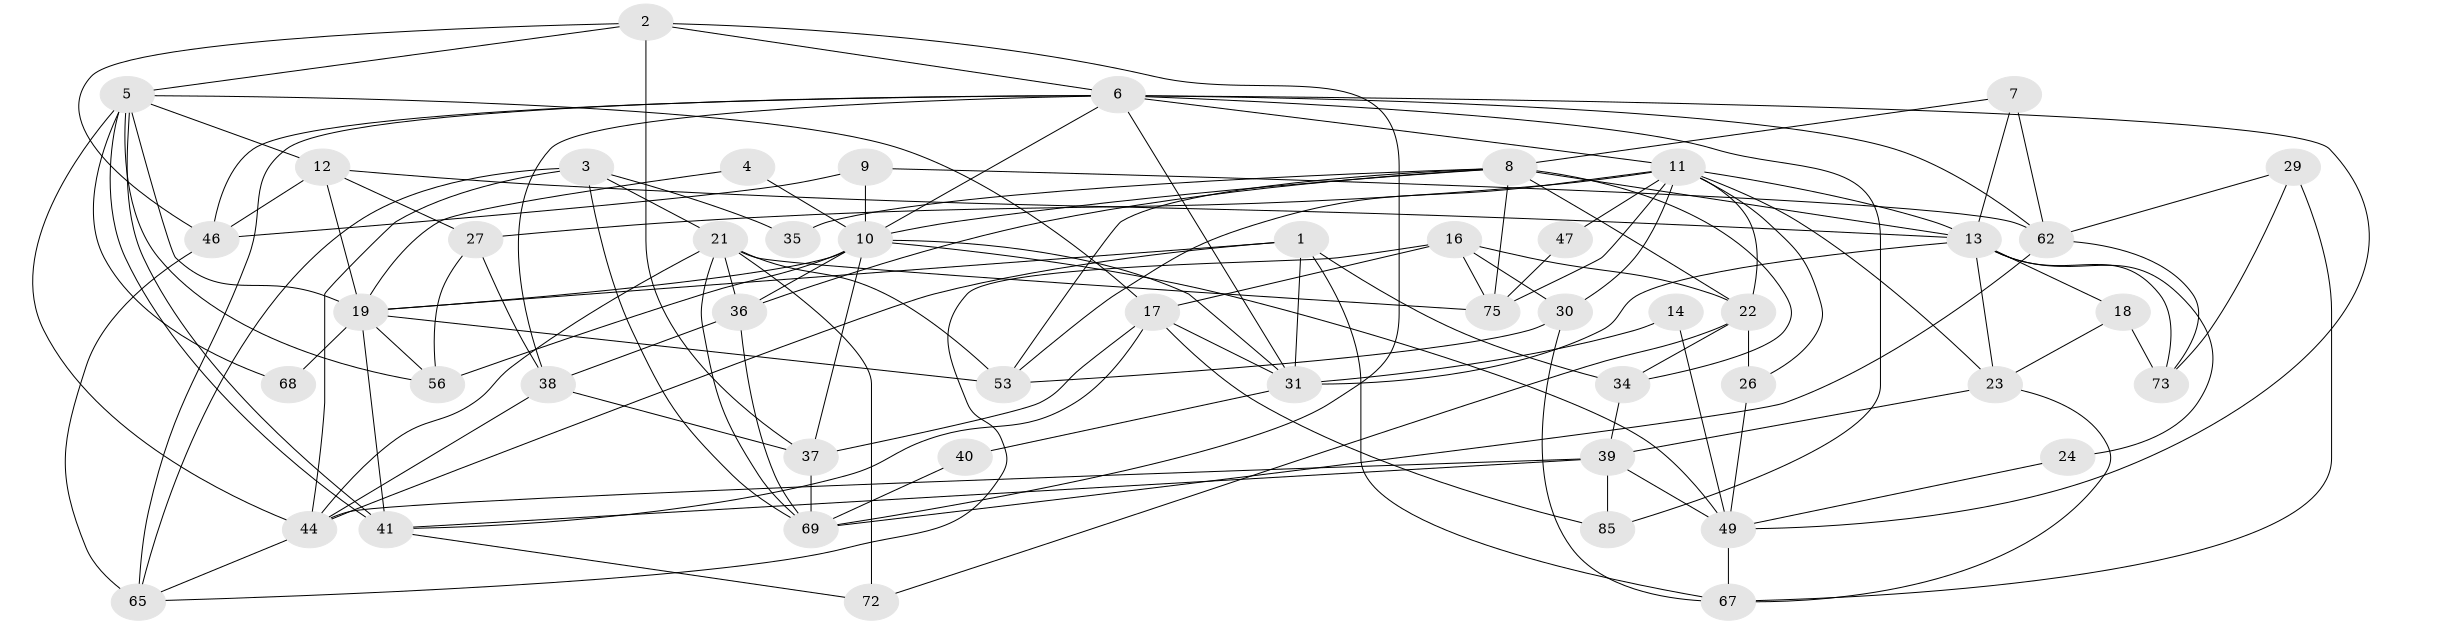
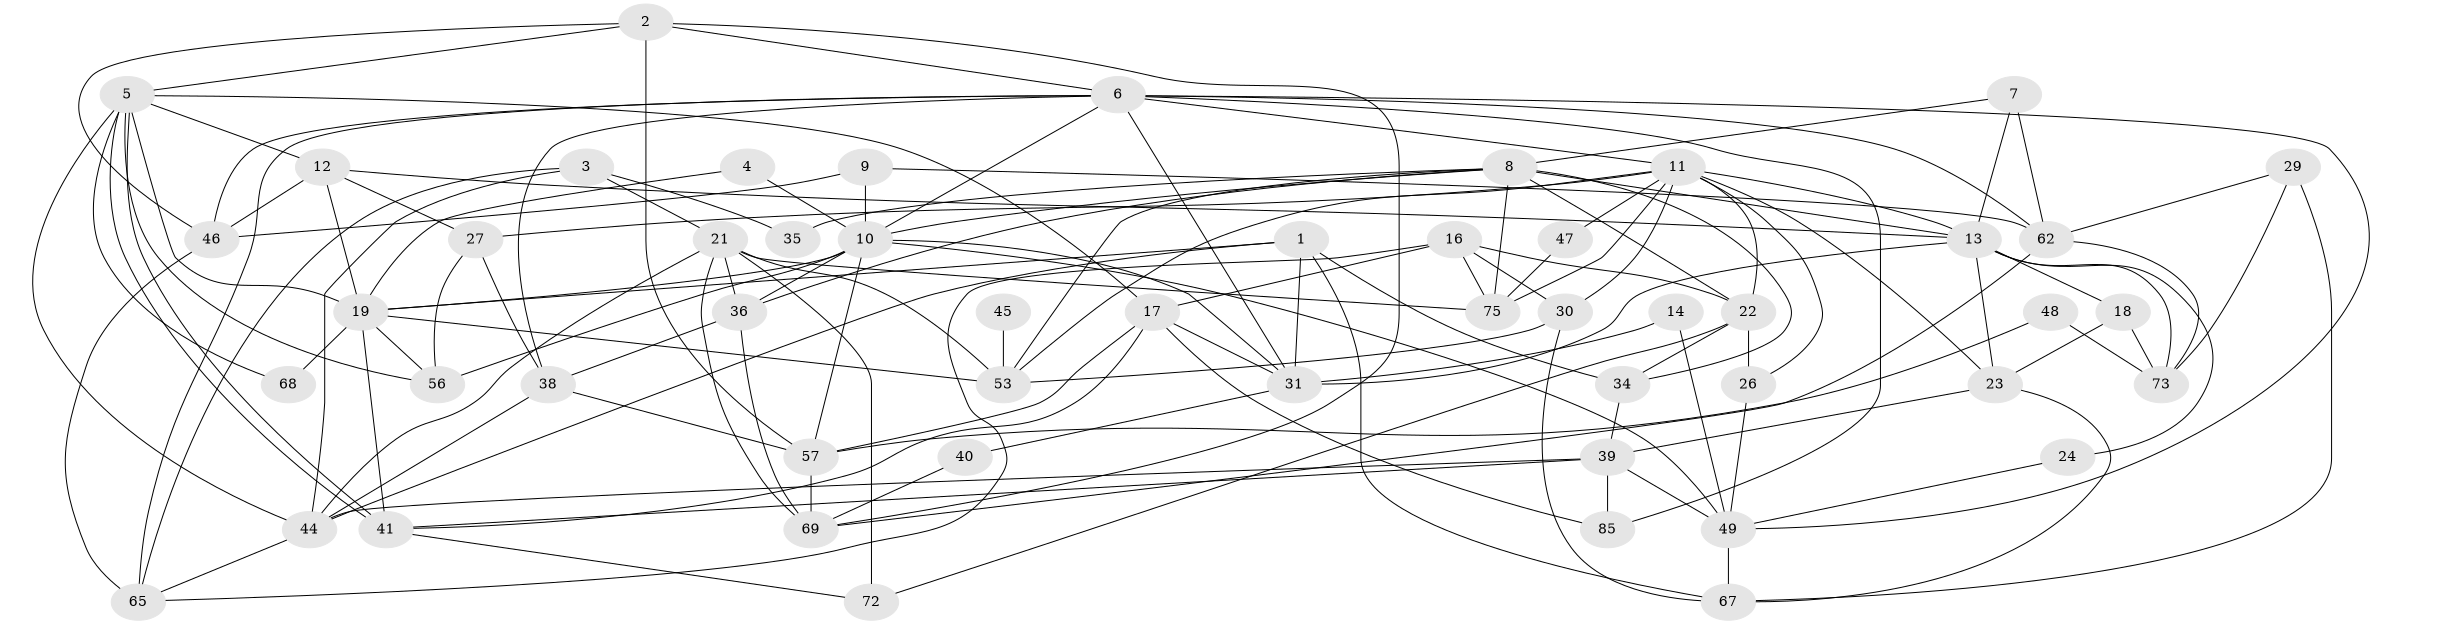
  graph {
    node [color=gray90 style=filled]
    1 [super="+32"]
    19 [super="+42"]
    31 [super="+50"]
    n4 [label=34]
    44 [super="+83"]
    67
    41 [super="+75"]
    56 [super="+66"]
    68
    53 [super="+54"]
    40
    39 [super="+60"]
    65
    2 [super="+81"]
    5 [super="+15"]
    6 [super="+25"]
    46 [super="+82"]
-   57 [super="+59" label=37]
+   57 [super="+59"]
    69 [super="+79"]
    12 [super="+80"]
    17 [super="+74"]
    10 [super="+20"]
    11 [super="+76"]
    38 [super="+63"]
    49 [super="+71"]
    62 [super="+78"]
    85
    3 [super="+52"]
    21 [super="+51"]
    35
    36
    n32 [label=75]
    72
    4
    13 [super="+58"]
    27 [super="+64"]
    26 [super="+61"]
    22 [super="+43"]
    23 [super="+55"]
    30 [super="+34"]
    47
    73 [super="+84"]
    7 [super="+77"]
    8 [super="+33"]
    18
    24
    9
    14
    16 [super="+28"]
    29
+   45
+   48
    1 -- 19
    1 -- 31
    1 -- n4
    1 -- 44
    1 -- 67
    19 -- 41 [weight=2]
    19 -- 56
    19 -- 68
    19 -- 53
    31 -- 40
    n4 -- 39
    44 -- 65
    41 -- 72
    40 -- 69
    39 -- 44
    39 -- 41
    39 -- 49
    39 -- 85
    2 -- 5
    2 -- 6
    2 -- 46
    2 -- 57
    2 -- 69
    5 -- 19
    5 -- 44
    5 -- 41
    5 -- 41
    5 -- 56
    5 -- 68
    5 -- 12
    5 -- 17
    6 -- 31
    6 -- 65
    6 -- 46
    6 -- 10
    6 -- 11
    6 -- 38
    6 -- 49
    6 -- 62
    6 -- 85
    46 -- 65
    57 -- 69
    12 -- 19
    12 -- 46
    12 -- 13
    12 -- 27
    17 -- 31
    17 -- 41
    17 -- 57
    17 -- 85
    10 -- 19
    10 -- 31
    10 -- 56
    10 -- 57
    10 -- 49
    10 -- 36
    11 -- 53
    11 -- n32
    11 -- 13
    11 -- 27
    11 -- 26
    11 -- 22
    11 -- 23
    11 -- 30
    11 -- 47
    38 -- 44
    38 -- 57
    49 -- 67
    62 -- 69
    62 -- 73
    3 -- 44
    3 -- 65
-   3 -- 69
    3 -- 21
    3 -- 35
    21 -- 44
    21 -- 53
    21 -- 69
    21 -- 36
    21 -- n32
    21 -- 72
    36 -- 69
    36 -- 38
    4 -- 19
    4 -- 10
    13 -- 31
    13 -- 23
    13 -- 73
    13 -- 18
    13 -- 24
    27 -- 56
    27 -- 38
    26 -- 49
    22 -- n4
    22 -- 72
    22 -- 26
    23 -- 67
    23 -- 39
    30 -- 67
    30 -- 53
    47 -- n32
    7 -- 62 [weight=2]
    7 -- 13
    7 -- 8
    8 -- n4
    8 -- 53
    8 -- 10
    8 -- 35
    8 -- 36
    8 -- n32
    8 -- 13
    8 -- 22
    18 -- 23
    18 -- 73
    24 -- 49
    9 -- 46
    9 -- 10
    9 -- 62
    14 -- 31
    14 -- 49
    16 -- 65
    16 -- 17
    16 -- n32
    16 -- 22
    16 -- 30
    29 -- 67
    29 -- 62
    29 -- 73
+   45 -- 53 [weight=2]
+   48 -- 57
+   48 -- 73
  }
